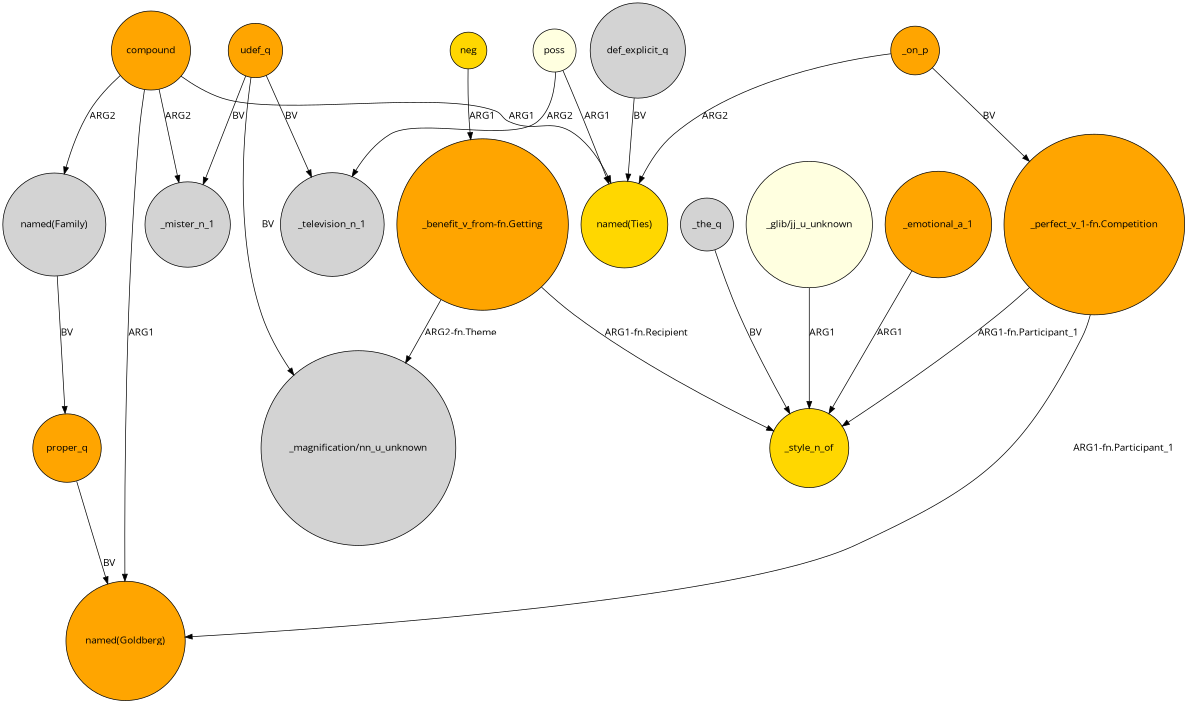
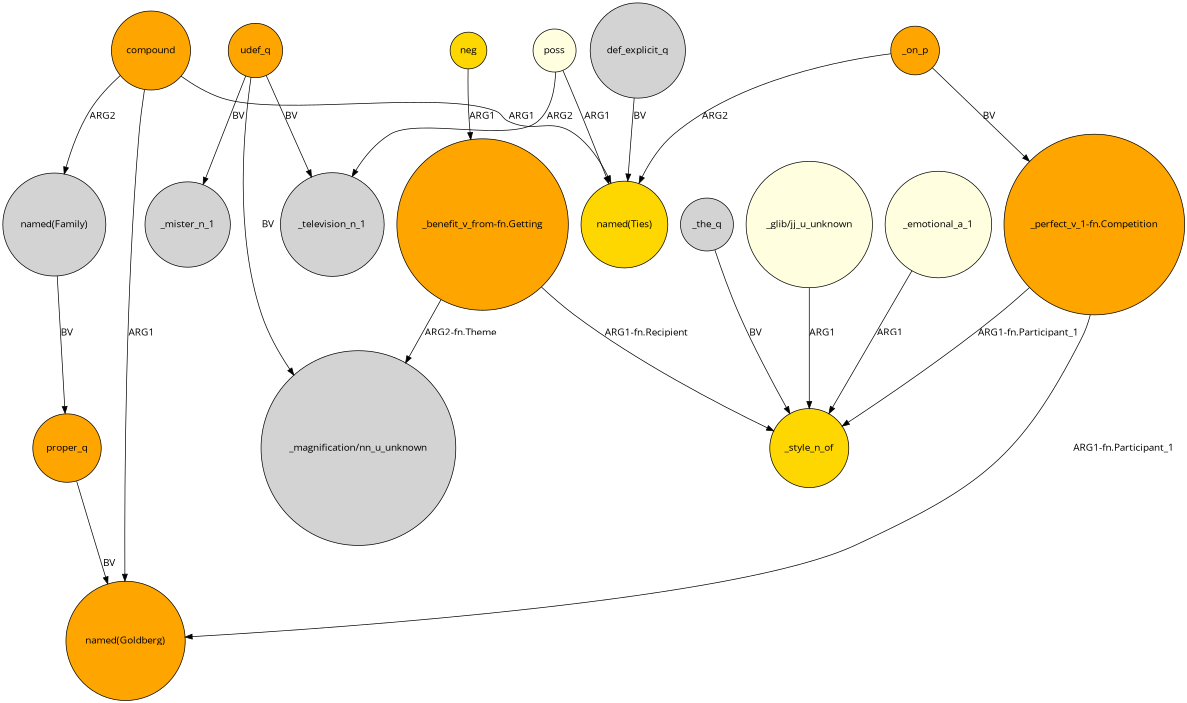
  digraph {
    fontname="Open Sans"
    node [fillcolor=orange fontname="Open Sans" shape=circle style=filled]
    edge [fontname="Open Sans"]
    _mister_n_1 [fillcolor=lightgrey]
    compound
    "named(Ties)" [fillcolor=gold]
    "named(Goldberg)"
    "named(Family)" [fillcolor=lightgrey]
    proper_q
    udef_q
    "_magnification/nn_u_unknown" [fillcolor=lightgrey]
    _television_n_1 [fillcolor=lightgrey]
    "_benefit_v_from-fn.Getting"
    _style_n_of [fillcolor=gold]
    poss [fillcolor=lightyellow]
    def_explicit_q [fillcolor=lightgrey]
    _on_p
    "_perfect_v_1-fn.Competition"
-   _emotional_a_1
+   _emotional_a_1 [fillcolor=lightyellow]
    neg [fillcolor=gold]
    _the_q [fillcolor=lightgrey]
    "_glib/jj_u_unknown" [fillcolor=lightyellow]
-   compound -> _mister_n_1 [label=ARG2]
    compound -> "named(Ties)" [label=ARG1]
    compound -> "named(Goldberg)" [label=ARG1]
    compound -> "named(Family)" [label=ARG2]
    "named(Family)" -> proper_q [label=BV]
    proper_q -> "named(Goldberg)" [label=BV]
    udef_q -> _mister_n_1 [label=BV]
    udef_q -> "_magnification/nn_u_unknown" [label=BV]
    udef_q -> _television_n_1 [label=BV]
    "_benefit_v_from-fn.Getting" -> "_magnification/nn_u_unknown" [label="ARG2-fn.Theme"]
    "_benefit_v_from-fn.Getting" -> _style_n_of [label="ARG1-fn.Recipient"]
    poss -> "named(Ties)" [label=ARG1]
    poss -> _television_n_1 [label=ARG2]
    def_explicit_q -> "named(Ties)" [label=BV]
    _on_p -> "named(Ties)" [label=ARG2]
    _on_p -> "_perfect_v_1-fn.Competition" [label=BV]
    "_perfect_v_1-fn.Competition" -> "named(Goldberg)" [label="ARG1-fn.Participant_1"]
    "_perfect_v_1-fn.Competition" -> _style_n_of [label="ARG1-fn.Participant_1"]
    _emotional_a_1 -> _style_n_of [label=ARG1]
    neg -> "_benefit_v_from-fn.Getting" [label=ARG1]
    _the_q -> _style_n_of [label=BV]
    "_glib/jj_u_unknown" -> _style_n_of [label=ARG1]
  }
